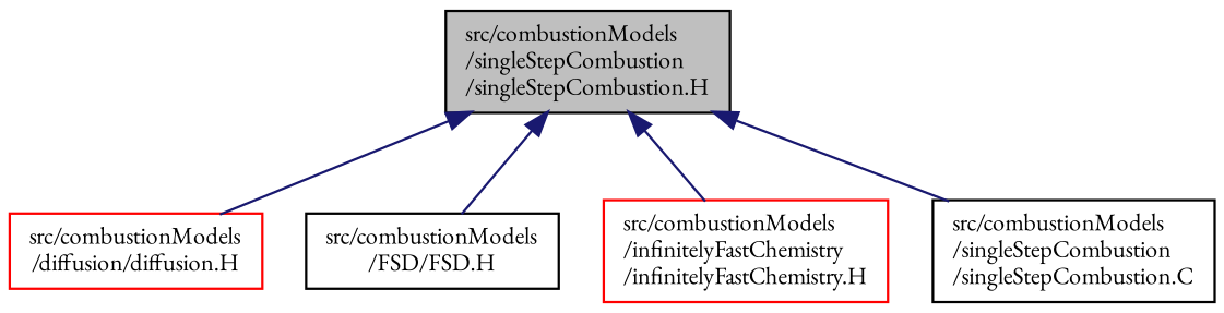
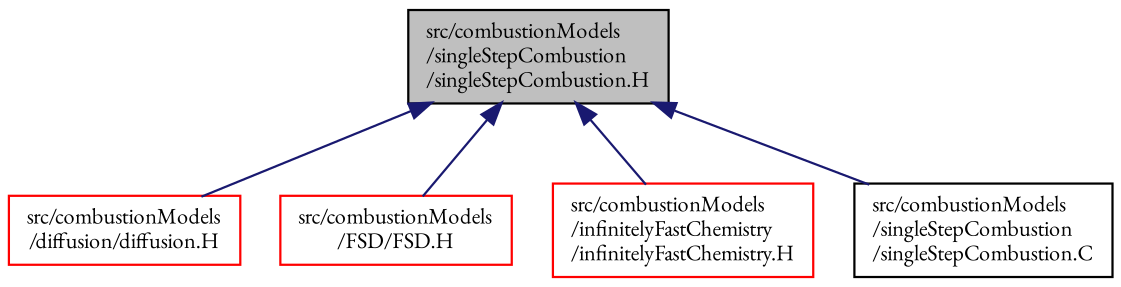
  digraph {
    fontname="EB Garamond"
    node [color=red fontname="EB Garamond" fontsize=10 shape=record]
    edge [color=midnightblue dir=back fontname="EB Garamond" fontsize=10 labelfontname=FreeSans labelfontsize=10 style=solid]
    n1 [color=black fillcolor=grey75 fontcolor=black height=0.2 label="src/combustionModels\l/singleStepCombustion\l/singleStepCombustion.H" style=filled width=0.4]
    n2 [height=0.2 label="src/combustionModels\l/diffusion/diffusion.H" width=0.4]
-   n3 [color=black height=0.2 label="src/combustionModels\l/FSD/FSD.H" width=0.4]
+   n3 [height=0.2 label="src/combustionModels\l/FSD/FSD.H" width=0.4]
    n4 [height=0.2 label="src/combustionModels\l/infinitelyFastChemistry\l/infinitelyFastChemistry.H" width=0.4]
    n5 [color=black height=0.2 label="src/combustionModels\l/singleStepCombustion\l/singleStepCombustion.C" width=0.4]
    n1 -> n2
    n1 -> n3
    n1 -> n4
    n1 -> n5
  }
